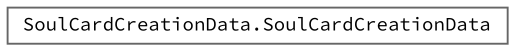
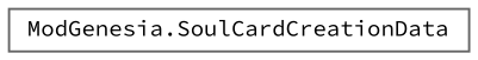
  digraph {
    rankdir=LR
    fontname="Source Code Pro"
-   n1 [color=grey40 fillcolor=white fontname="Source Code Pro" fontsize=10 height=0.2 label="SoulCardCreationData.SoulCardCreationData" shape=box style=filled width=0.4]
+   n1 [color=grey40 fillcolor=white fontname="Source Code Pro" fontsize=10 height=0.2 label="ModGenesia.SoulCardCreationData" shape=box style=filled width=0.4]
  }
